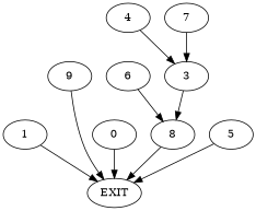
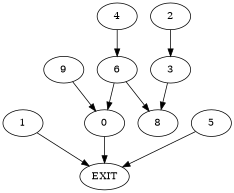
  digraph {
    n1 [label=EXIT]
    1
-   2 [label=7]
+   2
    3
    9
    8
    4
    6
    5
    n10 [label=0]
    1 -> n1
    2 -> 3
    3 -> 8
-   9 -> n1
-   8 -> n1
-   4 -> 3
+   9 -> n10
+   4 -> 6
    6 -> 8
+   6 -> n10
    5 -> n1
    n10 -> n1
  }
